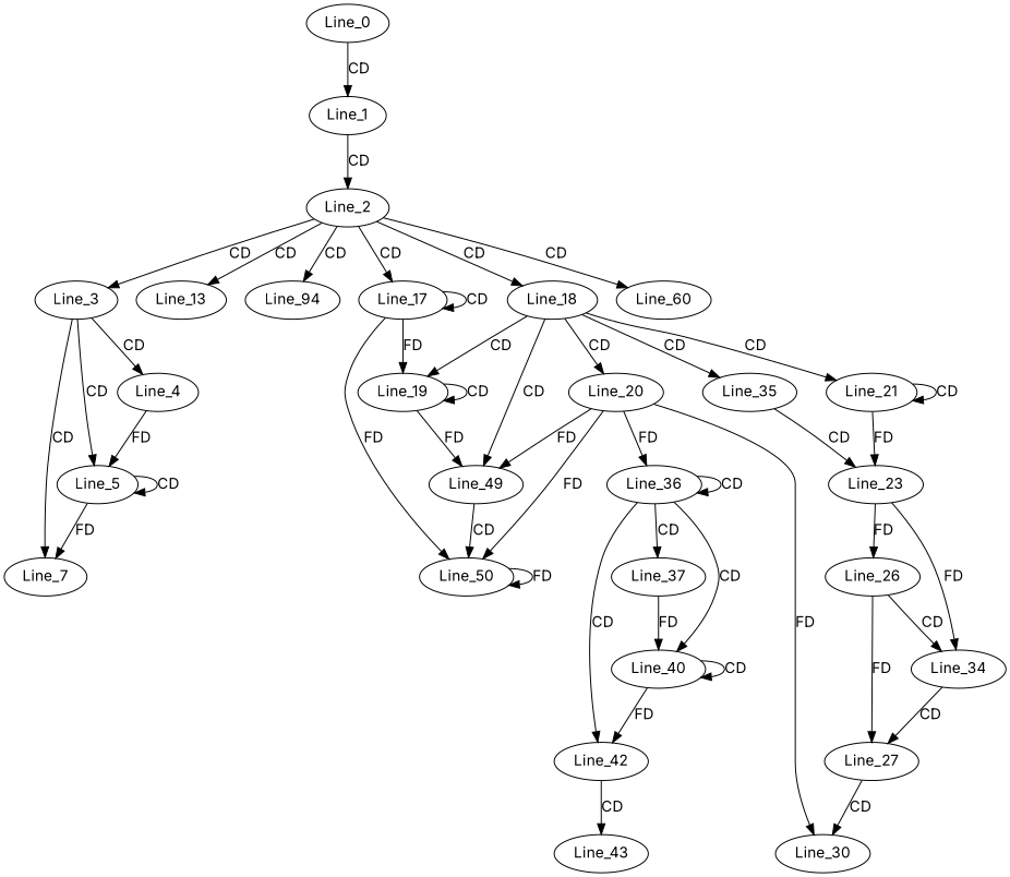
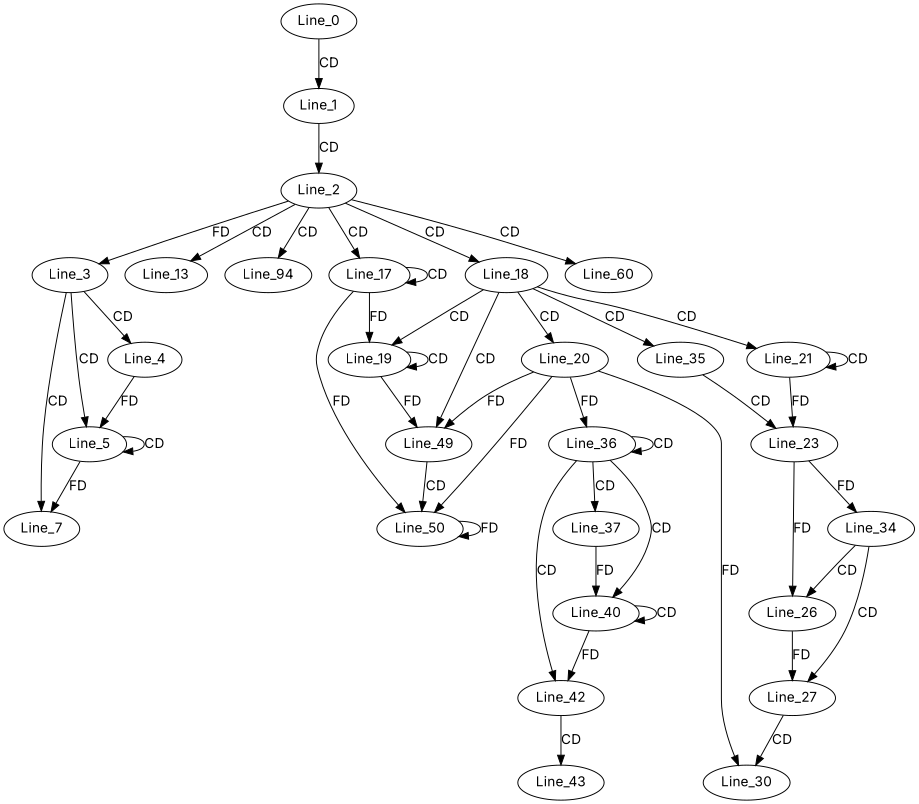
  digraph {
    fontname=Inter
    node [fontname=Inter]
    edge [fontname=Inter]
    Line_0
    Line_1
    Line_2
    Line_3
    Line_13
    n6 [label=Line_94]
    Line_17
    Line_18
    Line_60
    Line_4
    Line_5
    Line_7
    Line_19
    Line_50
    Line_20
    Line_21
    Line_35
    Line_49
    Line_30
    Line_36
    Line_23
    Line_37
    Line_40
    Line_42
    n25 [label=Line_34]
    n26 [label=Line_26]
    Line_27
    Line_43
    Line_0 -> Line_1 [label=CD]
    Line_1 -> Line_2 [label=CD]
-   Line_2 -> Line_3 [label=CD]
+   Line_2 -> Line_3 [label=FD]
    Line_2 -> Line_13 [label=CD]
    Line_2 -> n6 [label=CD]
    Line_2 -> Line_17 [label=CD]
    Line_2 -> Line_18 [label=CD]
    Line_2 -> Line_60 [label=CD]
    Line_3 -> Line_4 [label=CD]
    Line_3 -> Line_5 [label=CD]
    Line_3 -> Line_7 [label=CD]
    Line_17 -> Line_17 [label=CD]
    Line_17 -> Line_19 [label=FD]
    Line_17 -> Line_50 [label=FD]
    Line_18 -> Line_19 [label=CD]
    Line_18 -> Line_20 [label=CD]
    Line_18 -> Line_21 [label=CD]
    Line_18 -> Line_35 [label=CD]
    Line_18 -> Line_49 [label=CD]
    Line_4 -> Line_5 [label=FD]
    Line_5 -> Line_5 [label=CD]
    Line_5 -> Line_7 [label=FD]
    Line_19 -> Line_19 [label=CD]
    Line_19 -> Line_49 [label=FD]
    Line_50 -> Line_50 [label=FD]
    Line_20 -> Line_50 [label=FD]
    Line_20 -> Line_49 [label=FD]
    Line_20 -> Line_30 [label=FD]
    Line_20 -> Line_36 [label=FD]
    Line_21 -> Line_21 [label=CD]
    Line_21 -> Line_23 [label=FD]
    Line_35 -> Line_23 [label=CD]
    Line_49 -> Line_50 [label=CD]
    Line_36 -> Line_36 [label=CD]
    Line_36 -> Line_37 [label=CD]
    Line_36 -> Line_40 [label=CD]
    Line_36 -> Line_42 [label=CD]
    Line_23 -> n25 [label=FD]
    Line_23 -> n26 [label=FD]
    Line_37 -> Line_40 [label=FD]
    Line_40 -> Line_40 [label=CD]
    Line_40 -> Line_42 [label=FD]
    Line_42 -> Line_43 [label=CD]
-   n26 -> n25 [label=CD]
+   n25 -> n26 [label=CD]
    n25 -> Line_27 [label=CD]
    n26 -> Line_27 [label=FD]
    Line_27 -> Line_30 [label=CD]
  }
